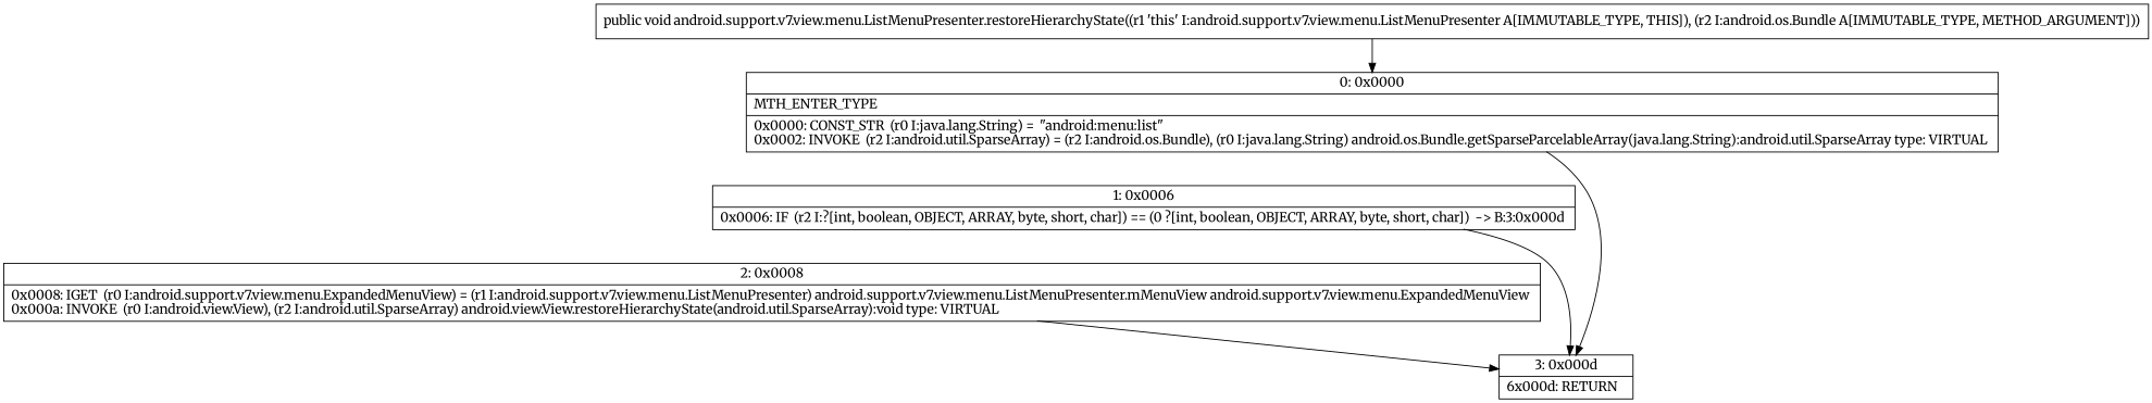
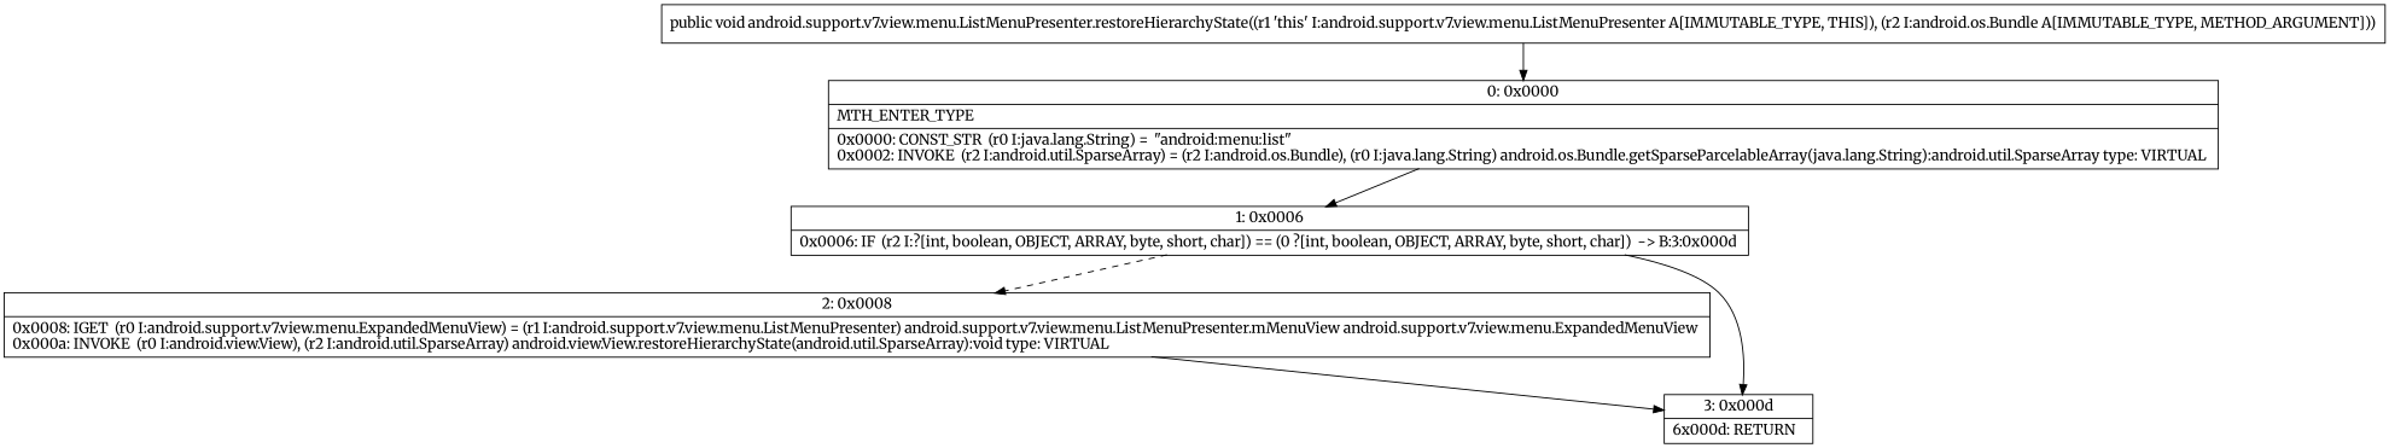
  digraph {
    fontname=Merriweather
    node [fontname=Merriweather shape=record]
    edge [fontname=Merriweather]
    n1 [label="{0\:\ 0x0000|MTH_ENTER_TYPE\l|0x0000: CONST_STR  (r0 I:java.lang.String) =  \"android:menu:list\" \l0x0002: INVOKE  (r2 I:android.util.SparseArray) = (r2 I:android.os.Bundle), (r0 I:java.lang.String) android.os.Bundle.getSparseParcelableArray(java.lang.String):android.util.SparseArray type: VIRTUAL \l}"]
    n2 [label="{1\:\ 0x0006|0x0006: IF  (r2 I:?[int, boolean, OBJECT, ARRAY, byte, short, char]) == (0 ?[int, boolean, OBJECT, ARRAY, byte, short, char])  \-\> B:3:0x000d \l}"]
    n3 [label="{2\:\ 0x0008|0x0008: IGET  (r0 I:android.support.v7.view.menu.ExpandedMenuView) = (r1 I:android.support.v7.view.menu.ListMenuPresenter) android.support.v7.view.menu.ListMenuPresenter.mMenuView android.support.v7.view.menu.ExpandedMenuView \l0x000a: INVOKE  (r0 I:android.view.View), (r2 I:android.util.SparseArray) android.view.View.restoreHierarchyState(android.util.SparseArray):void type: VIRTUAL \l}"]
    n4 [label="{3\:\ 0x000d|6x000d: RETURN   \l}"]
    n5 [label="{public void android.support.v7.view.menu.ListMenuPresenter.restoreHierarchyState((r1 'this' I:android.support.v7.view.menu.ListMenuPresenter A[IMMUTABLE_TYPE, THIS]), (r2 I:android.os.Bundle A[IMMUTABLE_TYPE, METHOD_ARGUMENT])) }"]
-   n1 -> n4
+   n1 -> n2
+   n2 -> n3 [style=dashed]
    n2 -> n4
    n3 -> n4
    n5 -> n1
  }
